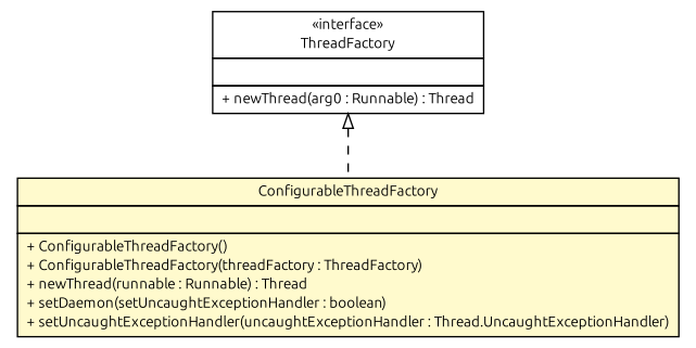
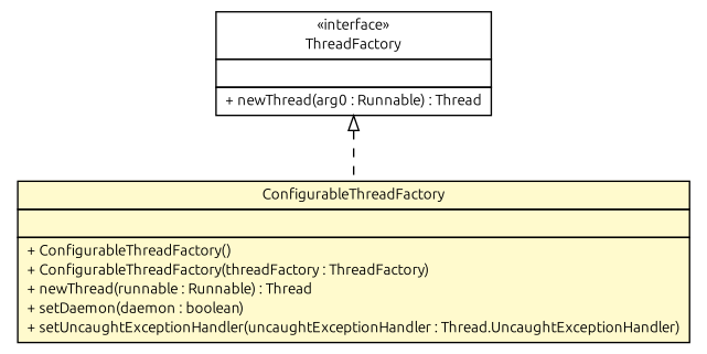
  digraph {
    nodesep=0.25
    ranksep=0.5
    fontname=Ubuntu
    node [fontcolor=black fontname=Ubuntu fontsize=10.0 shape=plaintext]
-   n1 [label=<<table title="sorcer.util.ConfigurableThreadFactory" border="0" cellborder="1" cellspacing="0" cellpadding="2" port="p" bgcolor="lemonChiffon" href="./ConfigurableThreadFactory.html"> 		<tr><td><table border="0" cellspacing="0" cellpadding="1"> <tr><td align="center" balign="center"> ConfigurableThreadFactory </td></tr> 		</table></td></tr> 		<tr><td><table border="0" cellspacing="0" cellpadding="1"> <tr><td align="left" balign="left">  </td></tr> 		</table></td></tr> 		<tr><td><table border="0" cellspacing="0" cellpadding="1"> <tr><td align="left" balign="left"> + ConfigurableThreadFactory() </td></tr> <tr><td align="left" balign="left"> + ConfigurableThreadFactory(threadFactory : ThreadFactory) </td></tr> <tr><td align="left" balign="left"> + newThread(runnable : Runnable) : Thread </td></tr> <tr><td align="left" balign="left"> + setDaemon(setUncaughtExceptionHandler : boolean) </td></tr> <tr><td align="left" balign="left"> + setUncaughtExceptionHandler(uncaughtExceptionHandler : Thread.UncaughtExceptionHandler) </td></tr> 		</table></td></tr> 		</table>>]
+   n1 [label=<<table title="sorcer.util.ConfigurableThreadFactory" border="0" cellborder="1" cellspacing="0" cellpadding="2" port="p" bgcolor="lemonChiffon" href="./ConfigurableThreadFactory.html"> 		<tr><td><table border="0" cellspacing="0" cellpadding="1"> <tr><td align="center" balign="center"> ConfigurableThreadFactory </td></tr> 		</table></td></tr> 		<tr><td><table border="0" cellspacing="0" cellpadding="1"> <tr><td align="left" balign="left">  </td></tr> 		</table></td></tr> 		<tr><td><table border="0" cellspacing="0" cellpadding="1"> <tr><td align="left" balign="left"> + ConfigurableThreadFactory() </td></tr> <tr><td align="left" balign="left"> + ConfigurableThreadFactory(threadFactory : ThreadFactory) </td></tr> <tr><td align="left" balign="left"> + newThread(runnable : Runnable) : Thread </td></tr> <tr><td align="left" balign="left"> + setDaemon(daemon : boolean) </td></tr> <tr><td align="left" balign="left"> + setUncaughtExceptionHandler(uncaughtExceptionHandler : Thread.UncaughtExceptionHandler) </td></tr> 		</table></td></tr> 		</table>>]
    n2 [label=<<table title="java.util.concurrent.ThreadFactory" border="0" cellborder="1" cellspacing="0" cellpadding="2" port="p" href="http://docs.oracle.com/javase/7/docs/api/java/util/concurrent/ThreadFactory.html"> 		<tr><td><table border="0" cellspacing="0" cellpadding="1"> <tr><td align="center" balign="center"> &#171;interface&#187; </td></tr> <tr><td align="center" balign="center"> ThreadFactory </td></tr> 		</table></td></tr> 		<tr><td><table border="0" cellspacing="0" cellpadding="1"> <tr><td align="left" balign="left">  </td></tr> 		</table></td></tr> 		<tr><td><table border="0" cellspacing="0" cellpadding="1"> <tr><td align="left" balign="left"> + newThread(arg0 : Runnable) : Thread </td></tr> 		</table></td></tr> 		</table>>]
    n2 -> n1 [arrowtail=empty dir=back fontname=Ubuntu fontsize=10 headport=p labelfontname=Helvetica labelfontsize=10 style=dashed tailport=p]
  }
